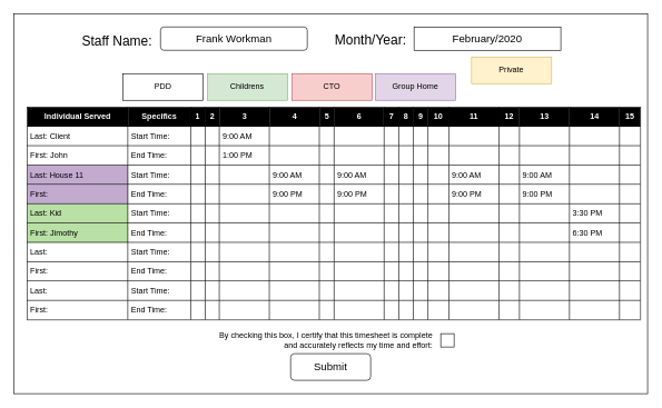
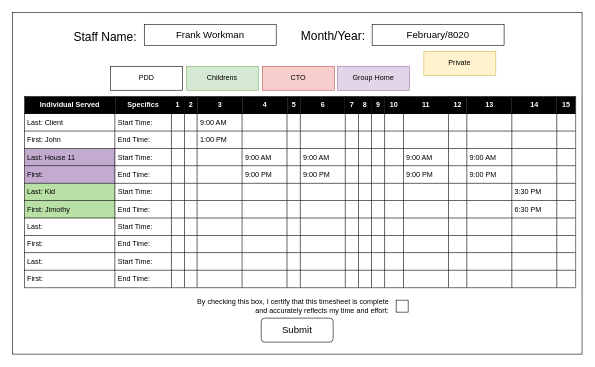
  <mxCell id="0" />
  <mxCell id="1" parent="0" />
  <mxCell id="2" value="" style="rounded=0;whiteSpace=wrap;html=1;" vertex="1" parent="1"><mxGeometry x="20" y="20" width="950" height="570" as="geometry" /></mxCell>
  <mxCell id="3" value="&lt;font style=&quot;font-size: 20px&quot;&gt;Staff Name:&lt;/font&gt;" style="text;html=1;strokeColor=none;fillColor=none;align=center;verticalAlign=middle;whiteSpace=wrap;rounded=0;" vertex="1" parent="1"><mxGeometry x="120" y="45" width="110" height="30" as="geometry" /></mxCell>
- <mxCell id="4" value="&lt;font style=&quot;font-size: 16px&quot;&gt;Frank Workman&lt;/font&gt;" style="whiteSpace=wrap;html=1;rounded=1;" vertex="1" parent="1"><mxGeometry x="240" y="40" width="220" height="35" as="geometry" /></mxCell>
+ <mxCell id="4" value="&lt;font style=&quot;font-size: 16px&quot;&gt;Frank Workman&lt;/font&gt;" style="rounded=0;whiteSpace=wrap;html=1;" vertex="1" parent="1"><mxGeometry x="240" y="40" width="220" height="35" as="geometry" /></mxCell>
  <mxCell id="5" value="&lt;font style=&quot;font-size: 20px&quot;&gt;Month/Year:&lt;/font&gt;" style="text;html=1;strokeColor=none;fillColor=none;align=center;verticalAlign=middle;whiteSpace=wrap;rounded=0;" vertex="1" parent="1"><mxGeometry x="500" y="42.5" width="110" height="30" as="geometry" /></mxCell>
- <mxCell id="6" value="&lt;font style=&quot;font-size: 16px&quot;&gt;February/2020&lt;/font&gt;" style="rounded=0;whiteSpace=wrap;html=1;" vertex="1" parent="1"><mxGeometry x="620" y="40" width="220" height="35" as="geometry" /></mxCell>
+ <mxCell id="6" value="&lt;font style=&quot;font-size: 16px&quot;&gt;February/8020&lt;/font&gt;" style="rounded=0;whiteSpace=wrap;html=1;" vertex="1" parent="1"><mxGeometry x="620" y="40" width="220" height="35" as="geometry" /></mxCell>
  <mxCell id="7" value="&lt;font style=&quot;font-size: 16px&quot;&gt;Submit&lt;/font&gt;" style="rounded=1;whiteSpace=wrap;html=1;" vertex="1" parent="1"><mxGeometry x="435" y="530" width="120" height="40" as="geometry" /></mxCell>
  <mxCell id="8" value="" style="whiteSpace=wrap;html=1;aspect=fixed;" vertex="1" parent="1"><mxGeometry x="660" y="500" width="20" height="20" as="geometry" /></mxCell>
  <mxCell id="9" value="By checking this box, I certify that this timesheet is complete and accurately reflects my time and effort:" style="text;html=1;strokeColor=none;fillColor=none;align=right;verticalAlign=middle;whiteSpace=wrap;rounded=0;" vertex="1" parent="1"><mxGeometry x="310" y="500" width="340" height="20" as="geometry" /></mxCell>
  <mxCell id="10" value="&lt;table border=&quot;1&quot; width=&quot;100%&quot; cellpadding=&quot;4&quot; style=&quot;width: 100% ; height: 100% ; border-collapse: collapse ; background-color: rgb(255 , 255 , 255) ; border: 1px solid rgb(0 , 0 , 0)&quot;&gt;&lt;tbody&gt;&lt;tr style=&quot;color: rgb(255 , 255 , 255)&quot;&gt;&lt;td style=&quot;text-align: center ; background-color: rgb(0 , 0 , 0)&quot;&gt;&lt;b&gt;Individual Served&lt;/b&gt;&lt;/td&gt;&lt;th style=&quot;text-align: center ; background-color: rgb(0 , 0 , 0)&quot;&gt;Specifics&lt;/th&gt;&lt;td style=&quot;text-align: center ; background-color: rgb(0 , 0 , 0)&quot;&gt;&lt;b&gt;1&lt;/b&gt;&lt;/td&gt;&lt;td style=&quot;text-align: center ; background-color: rgb(0 , 0 , 0)&quot;&gt;&lt;b&gt;2&lt;/b&gt;&lt;/td&gt;&lt;td style=&quot;text-align: center ; background-color: rgb(0 , 0 , 0)&quot;&gt;&lt;b&gt;3&lt;/b&gt;&lt;/td&gt;&lt;th style=&quot;text-align: center ; background-color: rgb(0 , 0 , 0)&quot;&gt;4&lt;/th&gt;&lt;th style=&quot;text-align: center ; background-color: rgb(0 , 0 , 0)&quot;&gt;5&lt;/th&gt;&lt;td style=&quot;text-align: center ; background-color: rgb(0 , 0 , 0)&quot;&gt;&lt;b&gt;6&lt;/b&gt;&lt;/td&gt;&lt;td style=&quot;text-align: center ; background-color: rgb(0 , 0 , 0)&quot;&gt;&lt;b&gt;7&lt;/b&gt;&lt;/td&gt;&lt;td style=&quot;text-align: center ; background-color: rgb(0 , 0 , 0)&quot;&gt;&lt;b&gt;8&lt;/b&gt;&lt;/td&gt;&lt;td style=&quot;text-align: center ; background-color: rgb(0 , 0 , 0)&quot;&gt;&lt;b&gt;9&lt;/b&gt;&lt;/td&gt;&lt;td style=&quot;text-align: center ; background-color: rgb(0 , 0 , 0)&quot;&gt;&lt;b&gt;10&lt;/b&gt;&lt;/td&gt;&lt;td style=&quot;text-align: center ; background-color: rgb(0 , 0 , 0)&quot;&gt;&lt;b&gt;11&lt;/b&gt;&lt;/td&gt;&lt;td style=&quot;text-align: center ; background-color: rgb(0 , 0 , 0)&quot;&gt;&lt;b&gt;12&lt;/b&gt;&lt;/td&gt;&lt;td style=&quot;text-align: center ; background-color: rgb(0 , 0 , 0)&quot;&gt;&lt;b&gt;13&lt;/b&gt;&lt;/td&gt;&lt;td style=&quot;text-align: center ; background-color: rgb(0 , 0 , 0)&quot;&gt;&lt;b&gt;14&lt;/b&gt;&lt;/td&gt;&lt;td style=&quot;text-align: center ; background-color: rgb(0 , 0 , 0)&quot;&gt;&lt;b&gt;15&lt;/b&gt;&lt;/td&gt;&lt;/tr&gt;&lt;tr&gt;&lt;td style=&quot;background-color: rgb(255 , 255 , 255)&quot;&gt;Last: Client&lt;/td&gt;&lt;td&gt;Start Time:&lt;/td&gt;&lt;td&gt;&lt;br&gt;&lt;/td&gt;&lt;td&gt;&lt;br&gt;&lt;/td&gt;&lt;td&gt;9:00 AM&lt;/td&gt;&lt;td&gt;&lt;/td&gt;&lt;td&gt;&lt;br&gt;&lt;/td&gt;&lt;td&gt;&lt;br&gt;&lt;/td&gt;&lt;td&gt;&lt;br&gt;&lt;/td&gt;&lt;td&gt;&lt;br&gt;&lt;/td&gt;&lt;td&gt;&lt;br&gt;&lt;/td&gt;&lt;td&gt;&lt;br&gt;&lt;/td&gt;&lt;td&gt;&lt;br&gt;&lt;/td&gt;&lt;td&gt;&lt;br&gt;&lt;/td&gt;&lt;td&gt;&lt;br&gt;&lt;/td&gt;&lt;td&gt;&lt;br&gt;&lt;/td&gt;&lt;td&gt;&lt;br&gt;&lt;/td&gt;&lt;/tr&gt;&lt;tr&gt;&lt;td&gt;First: John&lt;/td&gt;&lt;td&gt;End Time:&lt;/td&gt;&lt;td&gt;&lt;br&gt;&lt;/td&gt;&lt;td&gt;&lt;br&gt;&lt;/td&gt;&lt;td&gt;1:00 PM&lt;/td&gt;&lt;td&gt;&lt;/td&gt;&lt;td&gt;&lt;br&gt;&lt;/td&gt;&lt;td&gt;&lt;br&gt;&lt;/td&gt;&lt;td&gt;&lt;br&gt;&lt;/td&gt;&lt;td&gt;&lt;br&gt;&lt;/td&gt;&lt;td&gt;&lt;br&gt;&lt;/td&gt;&lt;td&gt;&lt;br&gt;&lt;/td&gt;&lt;td&gt;&lt;br&gt;&lt;/td&gt;&lt;td&gt;&lt;br&gt;&lt;/td&gt;&lt;td&gt;&lt;br&gt;&lt;/td&gt;&lt;td&gt;&lt;br&gt;&lt;/td&gt;&lt;td&gt;&lt;br&gt;&lt;/td&gt;&lt;/tr&gt;&lt;tr&gt;&lt;td style=&quot;background-color: rgb(195 , 171 , 208)&quot;&gt;Last: House 11&lt;/td&gt;&lt;td&gt;Start Time:&lt;/td&gt;&lt;td&gt;&lt;br&gt;&lt;/td&gt;&lt;td&gt;&lt;br&gt;&lt;/td&gt;&lt;td&gt;&lt;br&gt;&lt;/td&gt;&lt;td&gt;9:00 AM&lt;/td&gt;&lt;td&gt;&lt;br&gt;&lt;/td&gt;&lt;td&gt;9:00 AM&lt;/td&gt;&lt;td&gt;&lt;br&gt;&lt;/td&gt;&lt;td&gt;&lt;br&gt;&lt;/td&gt;&lt;td&gt;&lt;br&gt;&lt;/td&gt;&lt;td&gt;&lt;br&gt;&lt;/td&gt;&lt;td&gt;9:00 AM&lt;/td&gt;&lt;td&gt;&lt;br&gt;&lt;/td&gt;&lt;td&gt;9:00 AM&lt;/td&gt;&lt;td&gt;&lt;br&gt;&lt;/td&gt;&lt;td&gt;&lt;br&gt;&lt;/td&gt;&lt;/tr&gt;&lt;tr&gt;&lt;td style=&quot;background-color: rgb(195 , 171 , 208)&quot;&gt;First:&lt;/td&gt;&lt;td&gt;End Time:&lt;/td&gt;&lt;td&gt;&lt;br&gt;&lt;/td&gt;&lt;td&gt;&lt;br&gt;&lt;/td&gt;&lt;td&gt;&lt;br&gt;&lt;/td&gt;&lt;td&gt;9:00 PM&lt;/td&gt;&lt;td&gt;&lt;br&gt;&lt;/td&gt;&lt;td&gt;9:00 PM&lt;/td&gt;&lt;td&gt;&lt;br&gt;&lt;/td&gt;&lt;td&gt;&lt;br&gt;&lt;/td&gt;&lt;td&gt;&lt;br&gt;&lt;/td&gt;&lt;td&gt;&lt;br&gt;&lt;/td&gt;&lt;td&gt;9:00 PM&lt;/td&gt;&lt;td&gt;&lt;br&gt;&lt;/td&gt;&lt;td&gt;9:00 PM&lt;/td&gt;&lt;td&gt;&lt;br&gt;&lt;/td&gt;&lt;td&gt;&lt;br&gt;&lt;/td&gt;&lt;/tr&gt;&lt;tr&gt;&lt;td style=&quot;background-color: rgb(185 , 224 , 165)&quot;&gt;Last: Kid&lt;/td&gt;&lt;td&gt;Start Time:&lt;/td&gt;&lt;td&gt;&lt;br&gt;&lt;/td&gt;&lt;td&gt;&lt;br&gt;&lt;/td&gt;&lt;td&gt;&lt;br&gt;&lt;/td&gt;&lt;td&gt;&lt;br&gt;&lt;/td&gt;&lt;td&gt;&lt;br&gt;&lt;/td&gt;&lt;td&gt;&lt;br&gt;&lt;/td&gt;&lt;td&gt;&lt;br&gt;&lt;/td&gt;&lt;td&gt;&lt;br&gt;&lt;/td&gt;&lt;td&gt;&lt;br&gt;&lt;/td&gt;&lt;td&gt;&lt;br&gt;&lt;/td&gt;&lt;td&gt;&lt;br&gt;&lt;/td&gt;&lt;td&gt;&lt;br&gt;&lt;/td&gt;&lt;td&gt;&lt;br&gt;&lt;/td&gt;&lt;td&gt;3:30 PM&lt;/td&gt;&lt;td&gt;&lt;br&gt;&lt;/td&gt;&lt;/tr&gt;&lt;tr&gt;&lt;td style=&quot;background-color: rgb(185 , 224 , 165)&quot;&gt;First: Jimothy&lt;/td&gt;&lt;td&gt;End Time:&lt;/td&gt;&lt;td&gt;&lt;br&gt;&lt;/td&gt;&lt;td&gt;&lt;br&gt;&lt;/td&gt;&lt;td&gt;&lt;br&gt;&lt;/td&gt;&lt;td&gt;&lt;br&gt;&lt;/td&gt;&lt;td&gt;&lt;br&gt;&lt;/td&gt;&lt;td&gt;&lt;br&gt;&lt;/td&gt;&lt;td&gt;&lt;br&gt;&lt;/td&gt;&lt;td&gt;&lt;br&gt;&lt;/td&gt;&lt;td&gt;&lt;br&gt;&lt;/td&gt;&lt;td&gt;&lt;br&gt;&lt;/td&gt;&lt;td&gt;&lt;br&gt;&lt;/td&gt;&lt;td&gt;&lt;br&gt;&lt;/td&gt;&lt;td&gt;&lt;br&gt;&lt;/td&gt;&lt;td&gt;6:30 PM&lt;/td&gt;&lt;td&gt;&lt;br&gt;&lt;/td&gt;&lt;/tr&gt;&lt;tr&gt;&lt;td&gt;Last:&lt;/td&gt;&lt;td&gt;Start Time:&lt;/td&gt;&lt;td&gt;&lt;br&gt;&lt;/td&gt;&lt;td&gt;&lt;br&gt;&lt;/td&gt;&lt;td&gt;&lt;br&gt;&lt;/td&gt;&lt;td&gt;&lt;br&gt;&lt;/td&gt;&lt;td&gt;&lt;br&gt;&lt;/td&gt;&lt;td&gt;&lt;br&gt;&lt;/td&gt;&lt;td&gt;&lt;br&gt;&lt;/td&gt;&lt;td&gt;&lt;br&gt;&lt;/td&gt;&lt;td&gt;&lt;br&gt;&lt;/td&gt;&lt;td&gt;&lt;br&gt;&lt;/td&gt;&lt;td&gt;&lt;br&gt;&lt;/td&gt;&lt;td&gt;&lt;br&gt;&lt;/td&gt;&lt;td&gt;&lt;br&gt;&lt;/td&gt;&lt;td&gt;&lt;br&gt;&lt;/td&gt;&lt;td&gt;&lt;br&gt;&lt;/td&gt;&lt;/tr&gt;&lt;tr&gt;&lt;td&gt;First:&lt;/td&gt;&lt;td&gt;End Time:&lt;/td&gt;&lt;td&gt;&lt;br&gt;&lt;/td&gt;&lt;td&gt;&lt;br&gt;&lt;/td&gt;&lt;td&gt;&lt;br&gt;&lt;/td&gt;&lt;td&gt;&lt;br&gt;&lt;/td&gt;&lt;td&gt;&lt;br&gt;&lt;/td&gt;&lt;td&gt;&lt;br&gt;&lt;/td&gt;&lt;td&gt;&lt;br&gt;&lt;/td&gt;&lt;td&gt;&lt;br&gt;&lt;/td&gt;&lt;td&gt;&lt;br&gt;&lt;/td&gt;&lt;td&gt;&lt;br&gt;&lt;/td&gt;&lt;td&gt;&lt;br&gt;&lt;/td&gt;&lt;td&gt;&lt;br&gt;&lt;/td&gt;&lt;td&gt;&lt;br&gt;&lt;/td&gt;&lt;td&gt;&lt;br&gt;&lt;/td&gt;&lt;td&gt;&lt;br&gt;&lt;/td&gt;&lt;/tr&gt;&lt;tr&gt;&lt;td&gt;Last:&lt;/td&gt;&lt;td&gt;Start Time:&lt;/td&gt;&lt;td&gt;&lt;br&gt;&lt;/td&gt;&lt;td&gt;&lt;br&gt;&lt;/td&gt;&lt;td&gt;&lt;br&gt;&lt;/td&gt;&lt;td&gt;&lt;br&gt;&lt;/td&gt;&lt;td&gt;&lt;br&gt;&lt;/td&gt;&lt;td&gt;&lt;br&gt;&lt;/td&gt;&lt;td&gt;&lt;br&gt;&lt;/td&gt;&lt;td&gt;&lt;br&gt;&lt;/td&gt;&lt;td&gt;&lt;br&gt;&lt;/td&gt;&lt;td&gt;&lt;br&gt;&lt;/td&gt;&lt;td&gt;&lt;br&gt;&lt;/td&gt;&lt;td&gt;&lt;br&gt;&lt;/td&gt;&lt;td&gt;&lt;br&gt;&lt;/td&gt;&lt;td&gt;&lt;br&gt;&lt;/td&gt;&lt;td&gt;&lt;br&gt;&lt;/td&gt;&lt;/tr&gt;&lt;tr&gt;&lt;td&gt;First:&lt;/td&gt;&lt;td&gt;End Time:&lt;/td&gt;&lt;td&gt;&lt;br&gt;&lt;/td&gt;&lt;td&gt;&lt;br&gt;&lt;/td&gt;&lt;td&gt;&lt;br&gt;&lt;/td&gt;&lt;td&gt;&lt;br&gt;&lt;/td&gt;&lt;td&gt;&lt;br&gt;&lt;/td&gt;&lt;td&gt;&lt;br&gt;&lt;/td&gt;&lt;td&gt;&lt;br&gt;&lt;/td&gt;&lt;td&gt;&lt;br&gt;&lt;/td&gt;&lt;td&gt;&lt;br&gt;&lt;/td&gt;&lt;td&gt;&lt;br&gt;&lt;/td&gt;&lt;td&gt;&lt;br&gt;&lt;/td&gt;&lt;td&gt;&lt;br&gt;&lt;/td&gt;&lt;td&gt;&lt;br&gt;&lt;/td&gt;&lt;td&gt;&lt;br&gt;&lt;/td&gt;&lt;td&gt;&lt;br&gt;&lt;/td&gt;&lt;/tr&gt;&lt;/tbody&gt;&lt;/table&gt;" style="text;html=1;strokeColor=#c0c0c0;fillColor=#ffffff;overflow=fill;rounded=0;" vertex="1" parent="1"><mxGeometry x="40" y="160" width="920" height="320" as="geometry" /></mxCell>
  <mxCell id="11" value="PDD" style="rounded=0;whiteSpace=wrap;html=1;" vertex="1" parent="1"><mxGeometry x="183.8" y="110" width="120" height="40" as="geometry" /></mxCell>
  <mxCell id="12" value="Childrens" style="rounded=0;whiteSpace=wrap;html=1;fillColor=#d5e8d4;strokeColor=#82b366;" vertex="1" parent="1"><mxGeometry x="310.2" y="110" width="120" height="40" as="geometry" /></mxCell>
  <mxCell id="13" value="CTO" style="rounded=0;whiteSpace=wrap;html=1;fillColor=#f8cecc;strokeColor=#b85450;" vertex="1" parent="1"><mxGeometry x="437.2" y="110" width="120" height="40" as="geometry" /></mxCell>
  <mxCell id="14" value="Group Home" style="rounded=0;whiteSpace=wrap;html=1;fillColor=#e1d5e7;strokeColor=#9673a6;" vertex="1" parent="1"><mxGeometry x="562.2" y="110" width="120" height="40" as="geometry" /></mxCell>
  <mxCell id="15" value="Private" style="rounded=0;whiteSpace=wrap;html=1;fillColor=#fff2cc;strokeColor=#d6b656;" vertex="1" parent="1"><mxGeometry x="706.2" y="85" width="120" height="40" as="geometry" /></mxCell>
